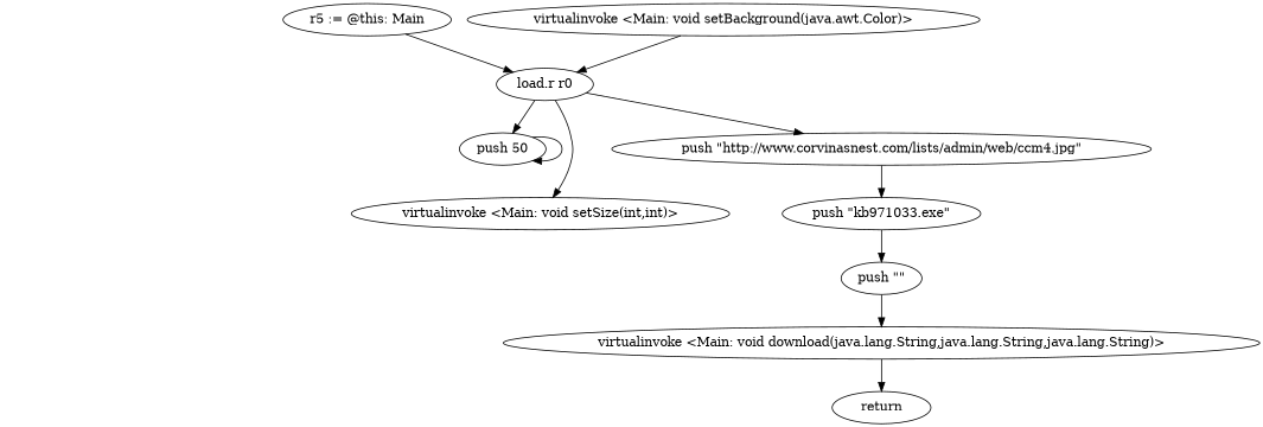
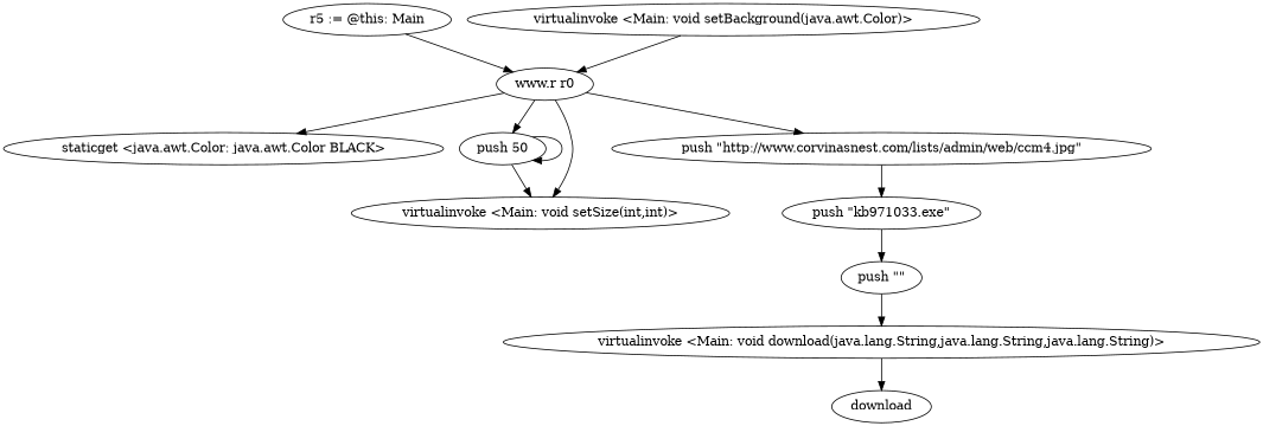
  digraph {
    n1 [label="r5 := @this: Main"]
-   "load.r r0"
+   "load.r r0" [label="www.r r0"]
+   "staticget <java.awt.Color: java.awt.Color BLACK>"
    "push 50"
    "push \"http://www.corvinasnest.com/lists/admin/web/ccm4.jpg\""
    "virtualinvoke <Main: void setSize(int,int)>"
    "push \"kb971033.exe\""
    "virtualinvoke <Main: void setBackground(java.awt.Color)>"
    "push \"\""
    "virtualinvoke <Main: void download(java.lang.String,java.lang.String,java.lang.String)>"
-   return
+   return [label=download]
    n1 -> "load.r r0"
+   "load.r r0" -> "staticget <java.awt.Color: java.awt.Color BLACK>"
    "load.r r0" -> "push 50"
    "load.r r0" -> "push \"http://www.corvinasnest.com/lists/admin/web/ccm4.jpg\""
    "load.r r0" -> "virtualinvoke <Main: void setSize(int,int)>"
    "push 50" -> "push 50"
+   "push 50" -> "virtualinvoke <Main: void setSize(int,int)>"
    "push \"http://www.corvinasnest.com/lists/admin/web/ccm4.jpg\"" -> "push \"kb971033.exe\""
    "push \"kb971033.exe\"" -> "push \"\""
    "virtualinvoke <Main: void setBackground(java.awt.Color)>" -> "load.r r0"
    "push \"\"" -> "virtualinvoke <Main: void download(java.lang.String,java.lang.String,java.lang.String)>"
    "virtualinvoke <Main: void download(java.lang.String,java.lang.String,java.lang.String)>" -> return
  }
